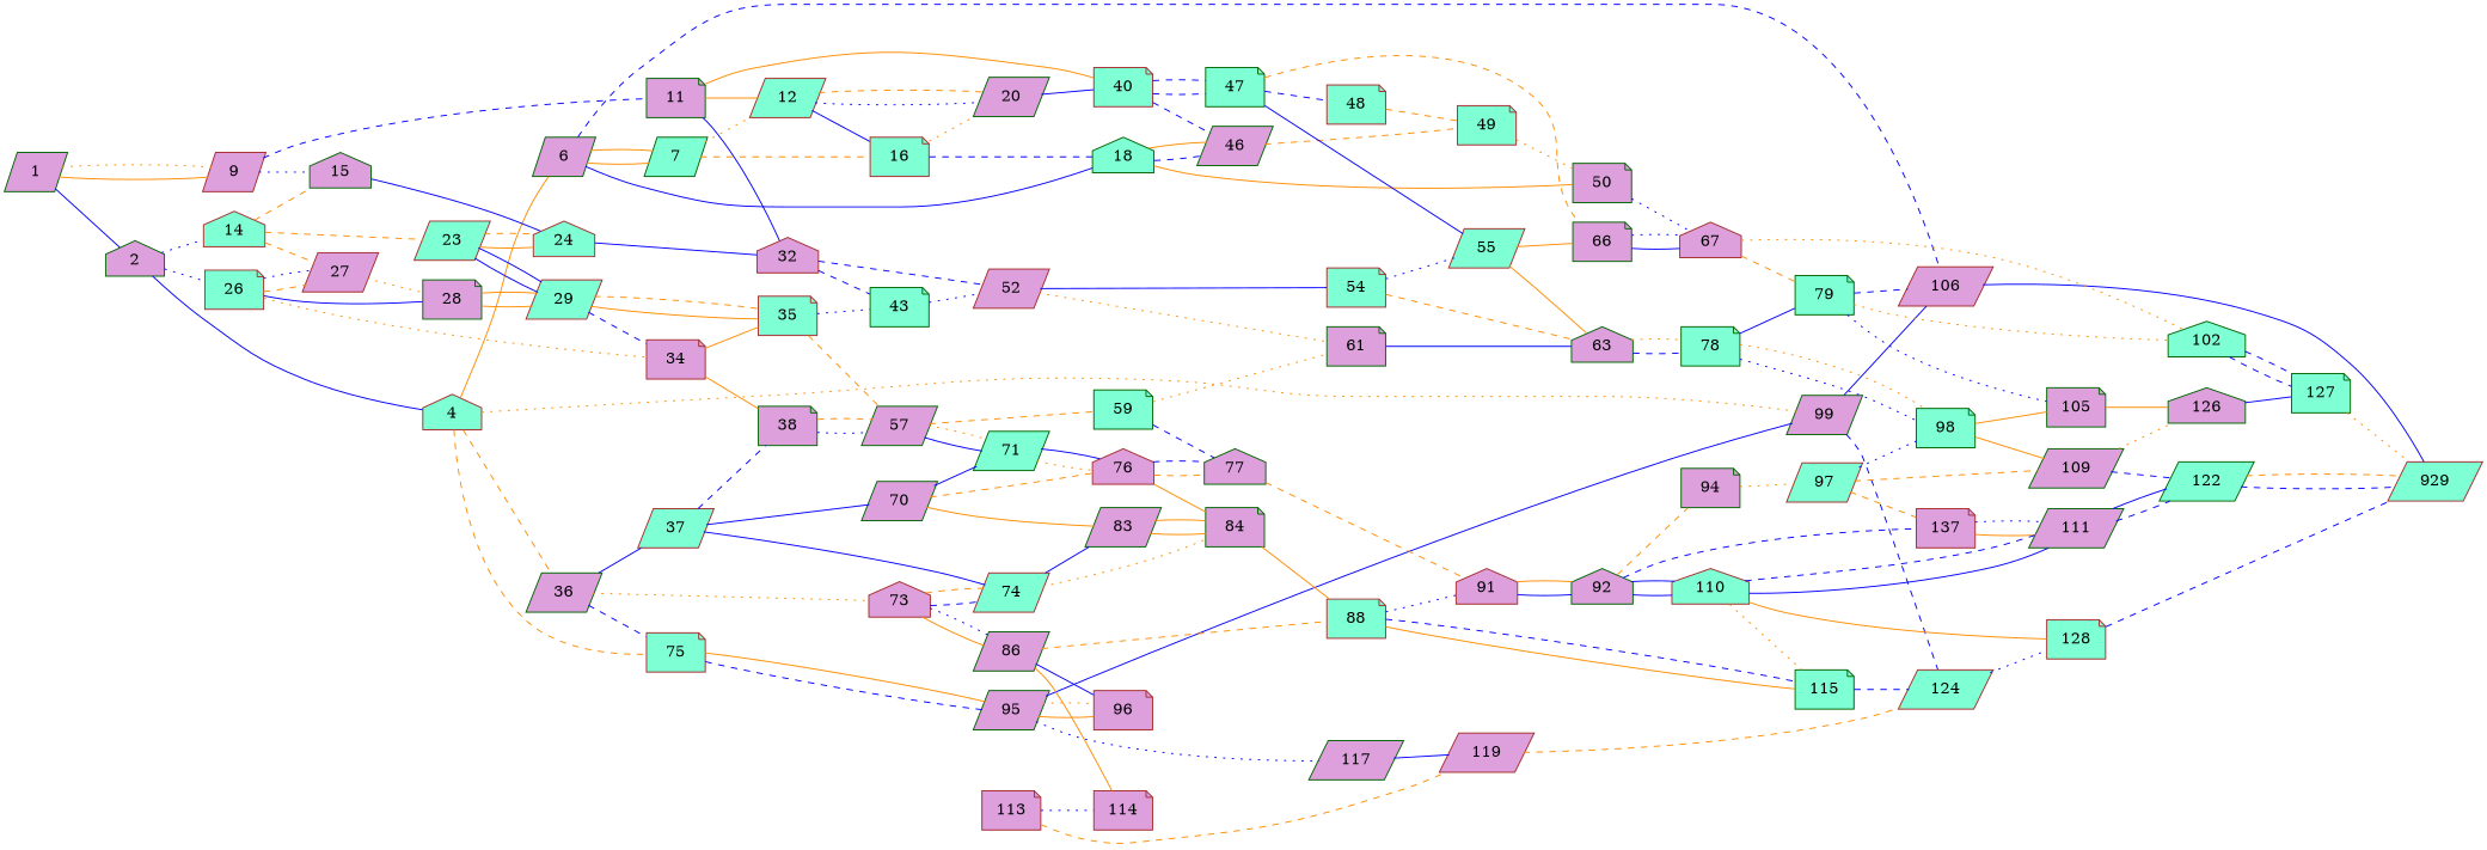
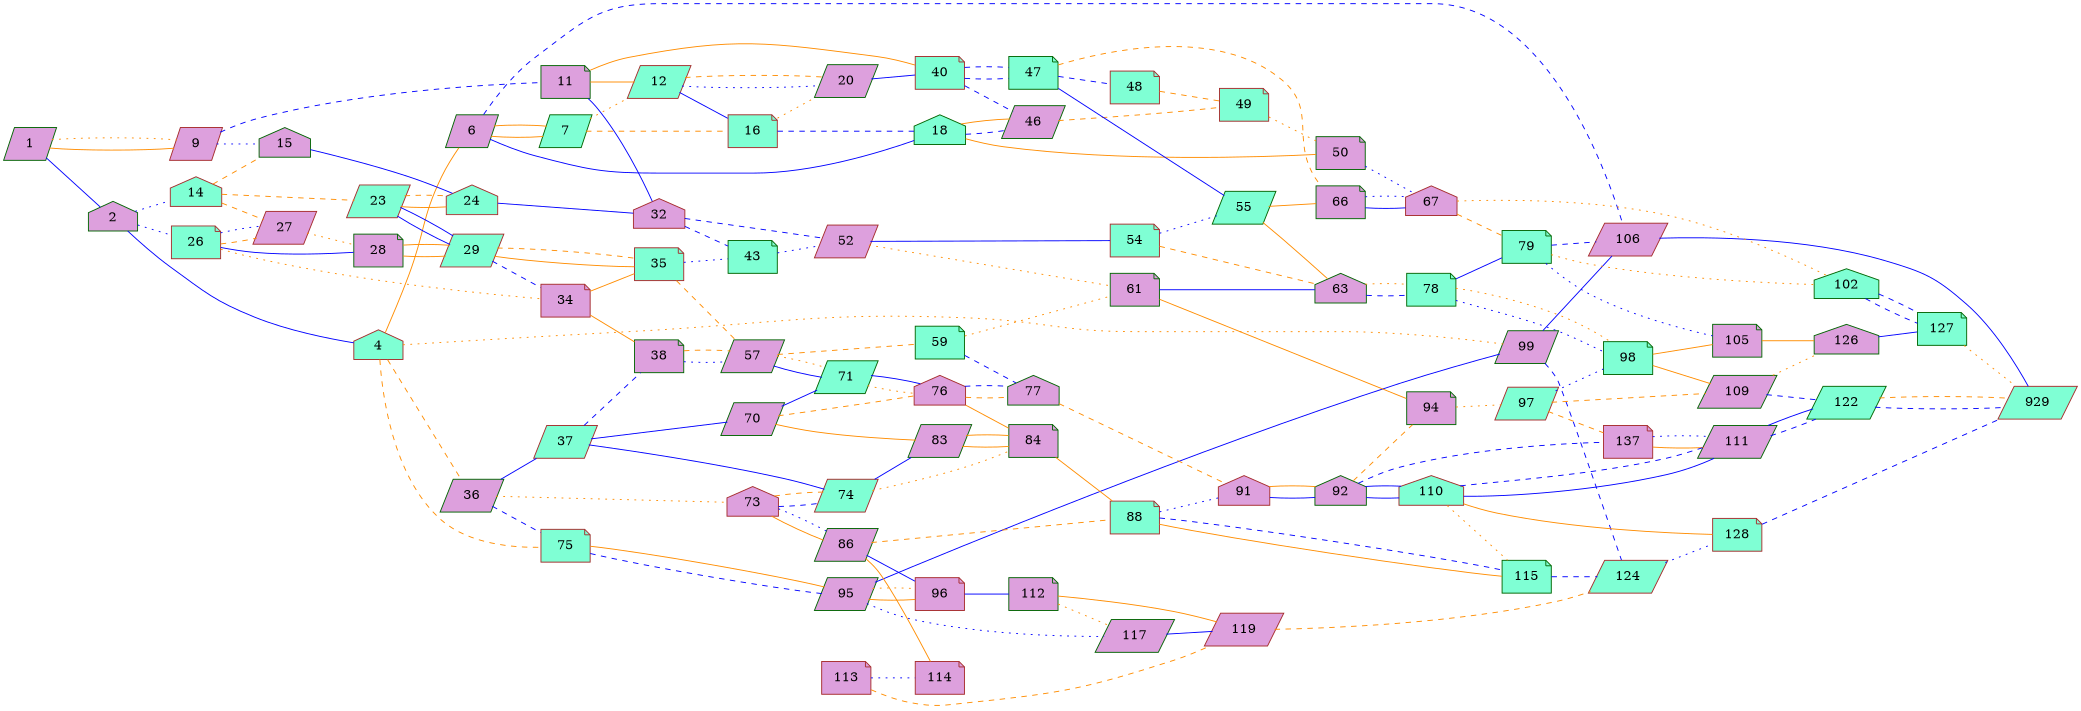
  graph {
    rankdir=LR
    node [color=darkgreen fillcolor=plum shape=note style=filled]
    edge [color=darkorange style=solid]
    1 [shape=parallelogram]
    2 [shape=house super="+3"]
    9 [color=brown shape=parallelogram super="+10"]
    4 [color=brown fillcolor=aquamarine shape=house super="+5"]
    14 [color=brown fillcolor=aquamarine shape=house super="+22"]
    26 [color=brown fillcolor=aquamarine super="+30"]
    11 [super="+33"]
    15 [shape=house super="+21"]
    6 [shape=parallelogram]
    36 [shape=parallelogram super="+72"]
    75 [color=brown fillcolor=aquamarine]
    99 [shape=parallelogram super="+131"]
    23 [color=brown fillcolor=aquamarine shape=parallelogram]
    27 [color=brown shape=parallelogram]
    28 [super="+31"]
    34 [color=brown super="+39"]
    7 [fillcolor=aquamarine shape=parallelogram super="+8"]
    18 [fillcolor=aquamarine shape=house super="+19"]
    106 [color=brown shape=parallelogram super="+132"]
    37 [color=brown fillcolor=aquamarine shape=parallelogram super="+69"]
    73 [color=brown shape=house]
    95 [shape=parallelogram super="+100"]
    124 [color=brown fillcolor=aquamarine shape=parallelogram super="+125"]
    12 [color=brown fillcolor=aquamarine shape=parallelogram super="+13"]
    16 [color=brown fillcolor=aquamarine super="+17"]
    46 [shape=parallelogram]
    50
    n28 [color=brown fillcolor=aquamarine label=929 shape=parallelogram super="+130"]
    20 [shape=parallelogram]
    32 [color=brown shape=house super="+42"]
    40 [color=brown fillcolor=aquamarine super="+41"]
    24 [color=brown fillcolor=aquamarine shape=house super="+25"]
    43 [fillcolor=aquamarine super="+45"]
    52 [color=brown shape=parallelogram super="+53"]
    47 [fillcolor=aquamarine super="+56"]
    29 [color=brown fillcolor=aquamarine shape=parallelogram]
    49 [color=brown fillcolor=aquamarine super="+51"]
    67 [color=brown shape=house super="+68"]
    35 [color=brown fillcolor=aquamarine super="+44"]
    38
    57 [shape=parallelogram super="+58"]
    54 [color=brown fillcolor=aquamarine]
    61 [super="+62"]
    59 [fillcolor=aquamarine super="+60"]
    71 [fillcolor=aquamarine shape=parallelogram]
    70 [shape=parallelogram super="+80"]
    74 [color=brown fillcolor=aquamarine shape=parallelogram super="+82"]
    86 [shape=parallelogram super="+87"]
    76 [color=brown shape=house super="+81"]
    83 [shape=parallelogram]
    84 [super="+85"]
    48 [color=brown fillcolor=aquamarine]
-   55 [color=brown fillcolor=aquamarine shape=parallelogram super="+65"]
+   55 [fillcolor=aquamarine shape=parallelogram super="+65"]
    66
    63 [shape=house super="+64"]
    79 [fillcolor=aquamarine super="+101"]
    102 [fillcolor=aquamarine shape=house super="+103"]
    94
    78 [fillcolor=aquamarine]
    77 [shape=house super="+90"]
    91 [color=brown shape=house]
    97 [color=brown fillcolor=aquamarine shape=parallelogram super="+108"]
    98 [fillcolor=aquamarine super="+104"]
    105
    127 [fillcolor=aquamarine]
    88 [color=brown fillcolor=aquamarine super="+89"]
    96 [color=brown]
    114 [color=brown]
    117 [shape=parallelogram]
    92 [shape=house super="+93"]
    109 [shape=parallelogram super="+123"]
    126 [shape=house]
    115 [fillcolor=aquamarine]
+   112 [super="+118"]
    n75 [color=brown label=137]
    110 [color=brown fillcolor=aquamarine shape=house super="+116"]
    111 [shape=parallelogram]
    128 [color=brown fillcolor=aquamarine]
    119 [color=brown shape=parallelogram super="+120"]
    122 [fillcolor=aquamarine shape=parallelogram]
    113 [color=brown super="+121"]
    1 -- 2 [color=blue]
    1 -- 9
    1 -- 9 [style=dotted]
    2 -- 4 [color=blue]
    2 -- 14 [color=blue style=dotted]
    2 -- 26 [color=blue style=dotted]
    9 -- 11 [color=blue style=dashed]
    9 -- 15 [color=blue style=dotted weight=2]
    4 -- 6
    4 -- 36 [style=dashed]
    4 -- 75 [style=dashed]
    4 -- 99 [style=dotted]
    14 -- 15 [style=dashed]
    14 -- 23 [style=dashed]
    14 -- 27 [style=dashed]
    26 -- 27 [style=dashed]
    26 -- 27 [color=blue style=dotted]
    26 -- 28 [color=blue]
    26 -- 34 [style=dotted]
    11 -- 12
    11 -- 32 [color=blue]
    11 -- 40
    15 -- 24 [color=blue]
    6 -- 7
    6 -- 7
    6 -- 18 [color=blue]
    6 -- 106 [color=blue style=dashed]
    36 -- 75 [color=blue style=dashed]
    36 -- 37 [color=blue]
    36 -- 73 [style=dotted]
    75 -- 95 [color=blue style=dashed]
    75 -- 95
    99 -- 106 [color=blue weight=2]
    99 -- 124 [color=blue style=dashed]
    23 -- 24
    23 -- 24 [style=dashed]
    23 -- 29 [color=blue]
    23 -- 29 [color=blue]
    27 -- 28 [style=dotted]
    28 -- 29
    28 -- 29
    34 -- 35
    34 -- 38
    7 -- 12 [style=dotted]
    7 -- 16 [style=dashed]
    18 -- 46 [color=blue style=dashed]
    18 -- 46
    18 -- 50
    106 -- n28 [color=blue]
    37 -- 38 [color=blue style=dashed]
    37 -- 70 [color=blue]
    37 -- 74 [color=blue]
    73 -- 74 [color=blue style=dashed]
    73 -- 74 [style=dashed]
    73 -- 86
    73 -- 86 [color=blue style=dotted]
    95 -- 99 [color=blue]
    95 -- 96
    95 -- 96 [style=dotted]
    95 -- 117 [color=blue style=dotted]
    124 -- 128 [color=blue style=dotted]
    12 -- 16 [color=blue]
    12 -- 20 [color=blue style=dotted]
    12 -- 20 [style=dashed]
    16 -- 18 [color=blue style=dashed]
    16 -- 20 [style=dotted]
    46 -- 49 [style=dashed]
    50 -- 67 [color=blue style=dotted]
    20 -- 40 [color=blue]
    32 -- 43 [color=blue style=dashed]
    32 -- 52 [color=blue style=dashed]
    40 -- 46 [color=blue style=dashed]
    40 -- 47 [color=blue style=dashed]
    40 -- 47 [color=blue style=dashed]
    24 -- 32 [color=blue]
    43 -- 52 [color=blue style=dotted]
    52 -- 54 [color=blue]
    52 -- 61 [style=dotted]
    47 -- 48 [color=blue style=dashed]
    47 -- 55 [color=blue]
    47 -- 66 [style=dashed]
    29 -- 34 [color=blue style=dashed]
    29 -- 35
    29 -- 35 [style=dashed]
    49 -- 50 [style=dotted]
    67 -- 79 [style=dashed]
    67 -- 102 [style=dotted]
    35 -- 43 [color=blue style=dotted]
    35 -- 57 [style=dashed]
    38 -- 57 [color=blue style=dotted]
    38 -- 57 [style=dashed]
    57 -- 59 [style=dashed]
    57 -- 71 [color=blue]
    57 -- 71 [style=dotted]
    54 -- 55 [color=blue style=dotted]
    54 -- 63 [style=dashed]
    61 -- 63 [color=blue]
+   61 -- 94
    59 -- 61 [style=dotted]
    59 -- 77 [color=blue style=dashed weight=2]
    71 -- 76 [style=dotted]
    71 -- 76 [color=blue]
    70 -- 71 [color=blue]
    70 -- 76 [style=dashed]
    70 -- 83
    74 -- 83 [color=blue]
    74 -- 84 [style=dotted]
    86 -- 88 [style=dashed]
    86 -- 96 [color=blue]
    86 -- 114
    76 -- 84
    76 -- 77 [style=dashed]
    76 -- 77 [color=blue style=dashed]
    83 -- 84
    83 -- 84
    84 -- 88
    48 -- 49 [style=dashed weight=2]
    55 -- 66
    55 -- 63
    66 -- 67 [color=blue]
    66 -- 67 [color=blue style=dotted]
    63 -- 78 [color=blue style=dashed]
    63 -- 78 [style=dotted]
    79 -- 106 [color=blue style=dashed]
    79 -- 102 [style=dotted]
    79 -- 105 [color=blue style=dotted]
    102 -- 127 [color=blue style=dashed]
    102 -- 127 [color=blue style=dashed]
    94 -- 97 [style=dotted]
    78 -- 79 [color=blue]
    78 -- 98 [color=blue style=dotted]
    78 -- 98 [style=dotted]
    77 -- 91 [style=dashed]
    91 -- 92 [color=blue]
    91 -- 92
    97 -- 98 [color=blue style=dotted]
    97 -- 109 [style=dashed]
    97 -- n75 [style=dashed]
    98 -- 105
    98 -- 109
    105 -- 126
    127 -- n28 [style=dotted]
    88 -- 91 [color=blue style=dotted]
    88 -- 115
    88 -- 115 [color=blue style=dashed]
+   96 -- 112 [color=blue]
    117 -- 119 [color=blue]
    92 -- 94 [style=dashed]
    92 -- n75 [color=blue style=dashed]
    92 -- 110 [color=blue]
    92 -- 110 [color=blue]
    109 -- 126 [style=dotted]
    109 -- 122 [color=blue style=dashed]
    126 -- 127 [color=blue]
    115 -- 124 [color=blue style=dashed]
+   112 -- 117 [style=dotted]
+   112 -- 119
    n75 -- 111
    n75 -- 111 [color=blue style=dotted]
    110 -- 115 [style=dotted]
    110 -- 111 [color=blue]
    110 -- 111 [color=blue style=dashed]
    110 -- 128
    111 -- 122 [color=blue style=dashed]
    111 -- 122 [color=blue]
    128 -- n28 [color=blue style=dashed]
    119 -- 124 [style=dashed]
    122 -- n28 [color=blue style=dashed]
    122 -- n28 [style=dashed]
    113 -- 114 [color=blue style=dotted weight=2]
    113 -- 119 [style=dashed]
  }
